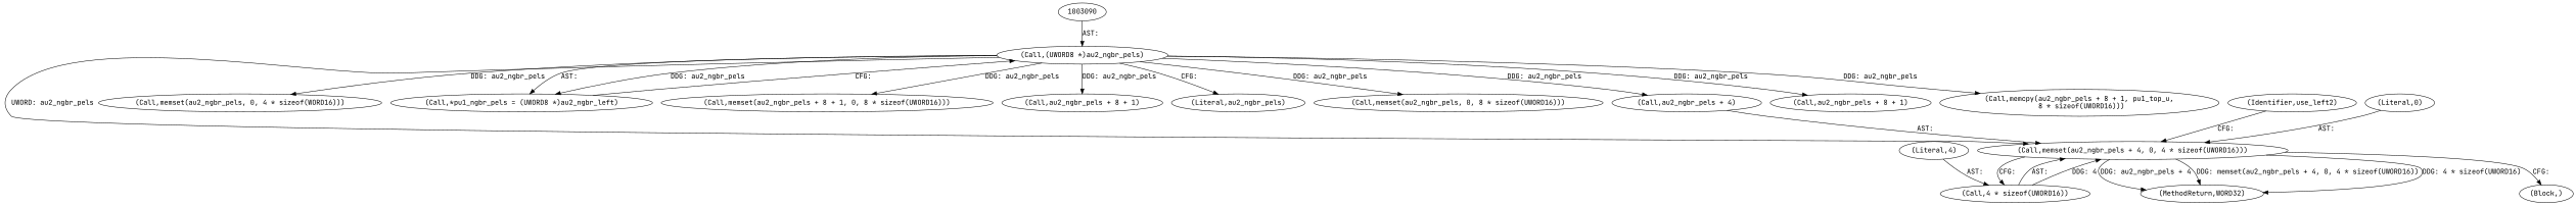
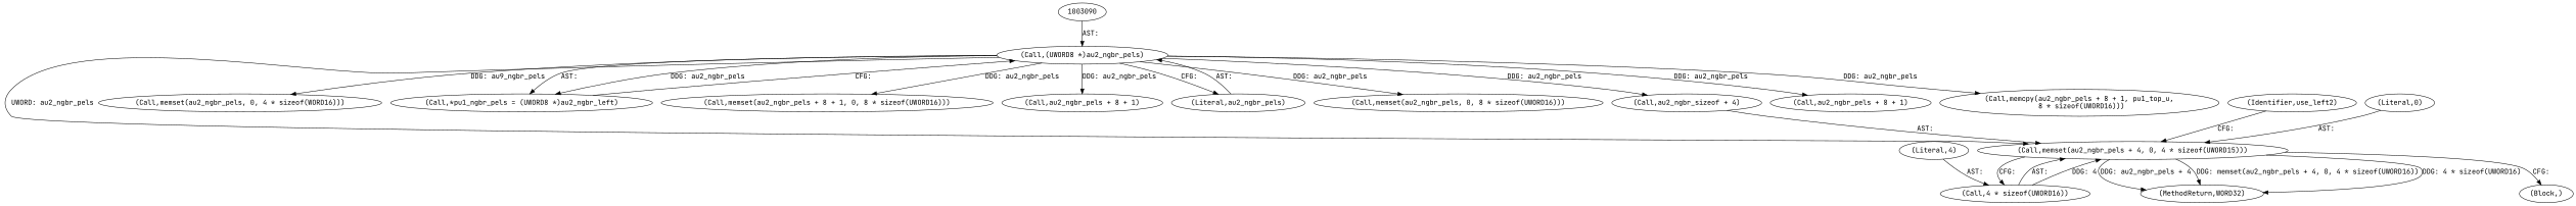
  digraph {
    fontname="JetBrains Mono"
    node [fontname="JetBrains Mono"]
    edge [fontname="JetBrains Mono"]
-   n1 [label="(Call,memset(au2_ngbr_pels + 4, 0, 4 * sizeof(UWORD16)))"]
+   n1 [label="(Call,memset(au2_ngbr_pels + 4, 0, 4 * sizeof(UWORD15)))"]
    n2 [label="(Call,4 * sizeof(UWORD16))"]
    n3 [label="(MethodReturn,WORD32)"]
    n4 [label="(Block,)"]
    n5 [label="(Call,(UWORD8 *)au2_ngbr_pels)"]
    n6 [label="(Call,memset(au2_ngbr_pels, 0, 4 * sizeof(WORD16)))"]
    n7 [label="(Call,*pu1_ngbr_pels = (UWORD8 *)au2_ngbr_left)"]
    n8 [label="(Call,memset(au2_ngbr_pels + 8 + 1, 0, 8 * sizeof(UWORD16)))"]
    n9 [label="(Call,au2_ngbr_pels + 8 + 1)"]
    n10 [label="(Literal,au2_ngbr_pels)"]
    n11 [label="(Call,memset(au2_ngbr_pels, 0, 8 * sizeof(UWORD16)))"]
-   n12 [label="(Call,au2_ngbr_pels + 4)"]
+   n12 [label="(Call,au2_ngbr_sizeof + 4)"]
    n13 [label="(Call,au2_ngbr_pels + 8 + 1)"]
    n14 [label="(Call,memcpy(au2_ngbr_pels + 8 + 1, pu1_top_u,\n 8 * sizeof(UWORD16)))"]
    n15 [label="(Identifier,use_left2)"]
    n16 [label="(Literal,0)"]
    n17 [label="(Literal,4)"]
    1003090
    n1 -> n2 [label="CFG: "]
    n1 -> n3 [label="DDG: au2_ngbr_pels + 4"]
    n1 -> n3 [label="DDG: memset(au2_ngbr_pels + 4, 0, 4 * sizeof(UWORD16))"]
    n1 -> n3 [label="DDG: 4 * sizeof(UWORD16)"]
    n1 -> n4 [label="CFG: "]
    n2 -> n1 [label="AST: "]
    n2 -> n1 [label="DDG: 4"]
    n5 -> n1 [label="UWORD: au2_ngbr_pels"]
-   n5 -> n6 [label="DDG: au2_ngbr_pels"]
+   n5 -> n6 [label="DDG: au9_ngbr_pels"]
    n5 -> n7 [label="AST: "]
    n5 -> n7 [label="DDG: au2_ngbr_pels"]
    n5 -> n8 [label="DDG: au2_ngbr_pels"]
    n5 -> n9 [label="DDG: au2_ngbr_pels"]
    n5 -> n10 [label="CFG: "]
    n5 -> n11 [label="DDG: au2_ngbr_pels"]
    n5 -> n12 [label="DDG: au2_ngbr_pels"]
    n5 -> n13 [label="DDG: au2_ngbr_pels"]
    n5 -> n14 [label="DDG: au2_ngbr_pels"]
    n7 -> n5 [label="CFG: "]
+   n10 -> n5 [label="AST: "]
    n12 -> n1 [label="AST: "]
    n15 -> n1 [label="CFG: "]
    n16 -> n1 [label="AST: "]
    n17 -> n2 [label="AST: "]
    1003090 -> n5 [label="AST: "]
  }
